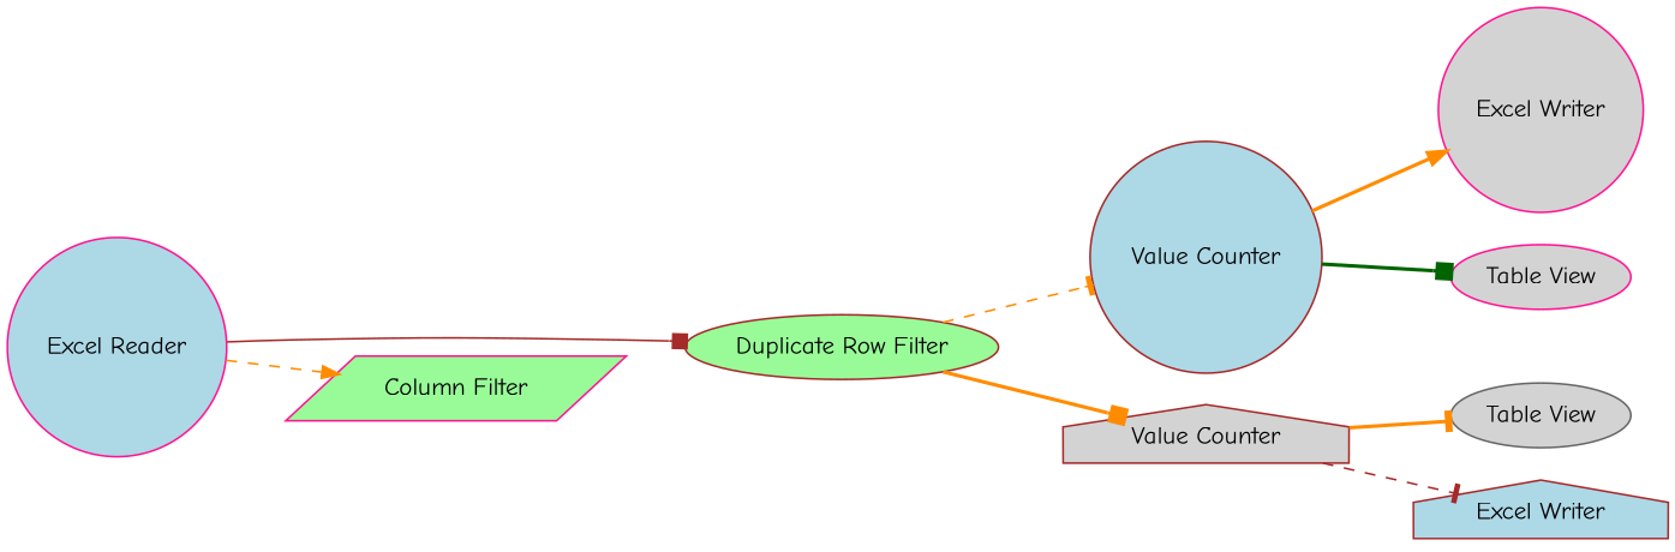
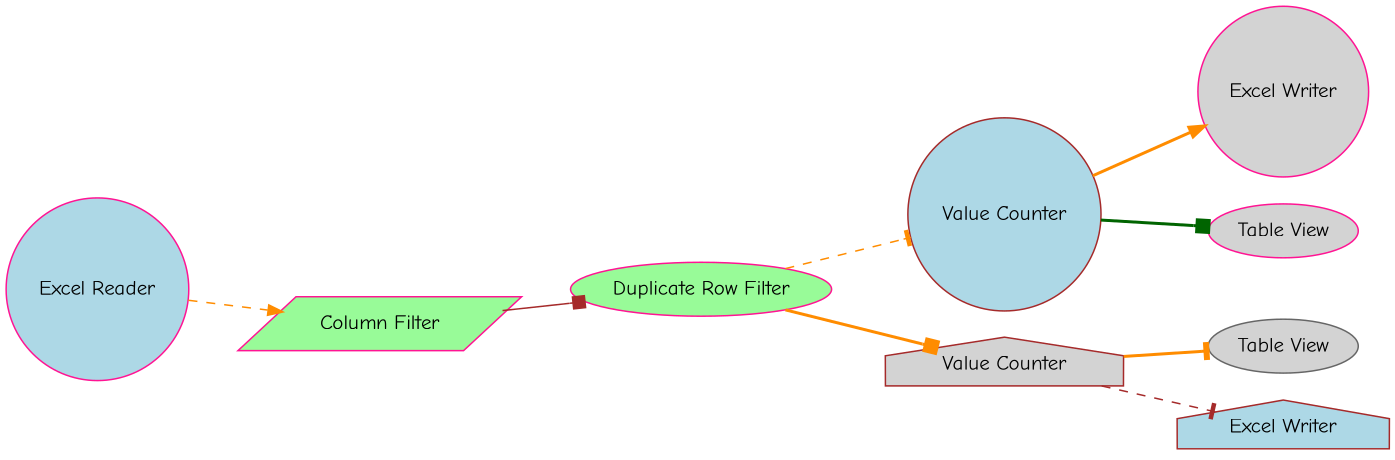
  digraph {
    fontname="Comic Neue"
    rankdir=LR
    node [color=brown fillcolor=lightgrey fontname="Comic Neue" shape=circle style=filled]
    edge [arrowhead=box color=darkorange fontname="Comic Neue" style=bold]
    n1 [fillcolor=lightblue label="Value Counter"]
    n2 [color=deeppink label="Excel Writer"]
    n3 [color=deeppink label="Table View" shape=ellipse]
-   n4 [fillcolor=palegreen label="Duplicate Row Filter" shape=ellipse]
+   n4 [color=deeppink fillcolor=palegreen label="Duplicate Row Filter" shape=ellipse]
    n5 [label="Value Counter" shape=house]
    n6 [color=gray40 label="Table View" shape=ellipse]
    n7 [fillcolor=lightblue label="Excel Writer" shape=house]
    n8 [color=deeppink fillcolor=lightblue label="Excel Reader"]
    n9 [color=deeppink fillcolor=palegreen label="Column Filter" shape=parallelogram]
    n1 -> n2 [arrowhead=normal]
    n1 -> n3 [color=darkgreen]
    n4 -> n1 [arrowhead=tee style=dashed]
    n4 -> n5
    n5 -> n6 [arrowhead=tee]
    n5 -> n7 [arrowhead=tee color=brown style=dashed]
    n8 -> n9 [arrowhead=normal style=dashed]
-   n8 -> n4 [color=brown style=solid]
+   n9 -> n4 [color=brown style=solid]
  }
